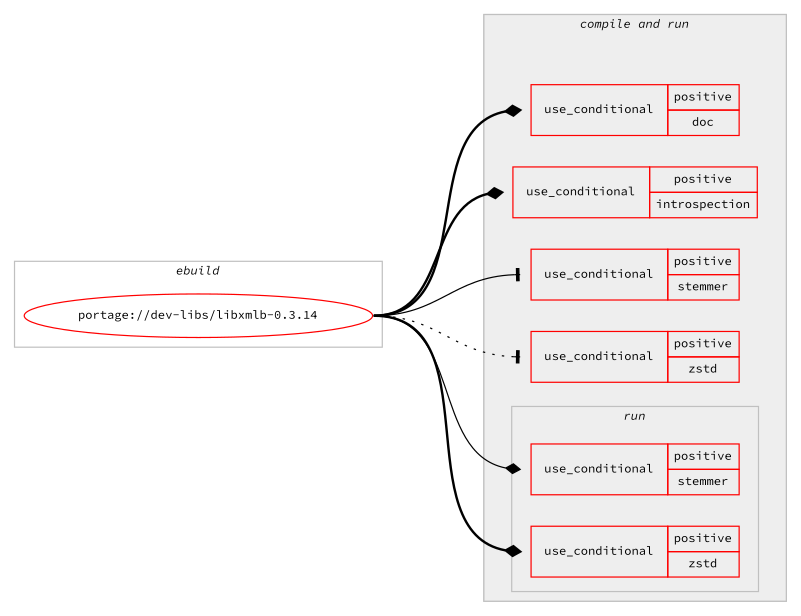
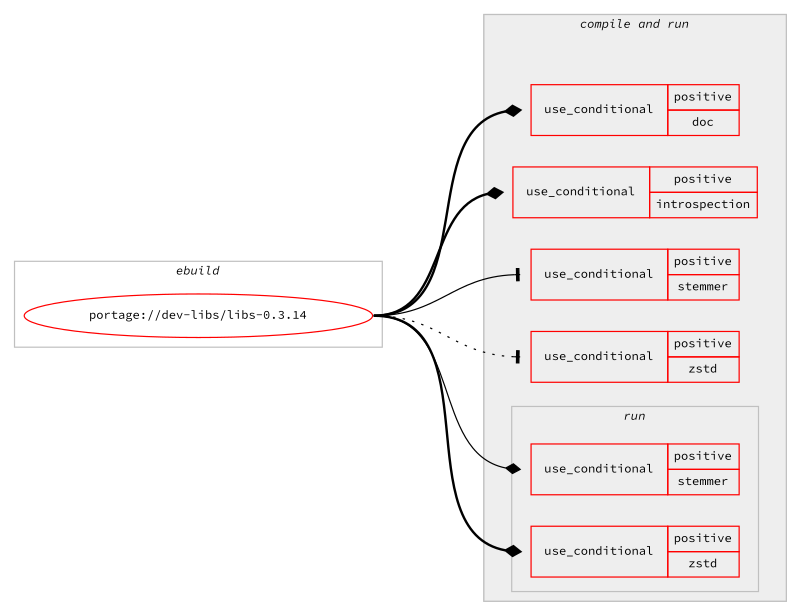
  digraph {
    compound=true
    concentrate=true
    fontname="Source Code Pro"
    fontsize=10
    newrank=true
    rankdir=LR
    ranksep=1.5
    node [color=red fontname="Source Code Pro" fontsize=10 shape=none]
    edge [arrowhead=diamond headport=w style=bold tailport=e weight=20 fontname="Source Code Pro"]
-   n1 [label="portage://dev-libs/libxmlb-0.3.14" width=4 shape=""]
+   n1 [label="portage://dev-libs/libs-0.3.14" width=4 shape=""]
    n2 [label=<<TABLE BORDER="0" CELLBORDER="1" CELLSPACING="0" CELLPADDING="4"><TR><TD ROWSPAN="3" CELLPADDING="10">use_conditional</TD></TR><TR><TD>positive</TD></TR><TR><TD>doc</TD></TR></TABLE>>]
    n3 [label=<<TABLE BORDER="0" CELLBORDER="1" CELLSPACING="0" CELLPADDING="4"><TR><TD ROWSPAN="3" CELLPADDING="10">use_conditional</TD></TR><TR><TD>positive</TD></TR><TR><TD>introspection</TD></TR></TABLE>>]
    n4 [label=<<TABLE BORDER="0" CELLBORDER="1" CELLSPACING="0" CELLPADDING="4"><TR><TD ROWSPAN="3" CELLPADDING="10">use_conditional</TD></TR><TR><TD>positive</TD></TR><TR><TD>stemmer</TD></TR></TABLE>>]
    n5 [label=<<TABLE BORDER="0" CELLBORDER="1" CELLSPACING="0" CELLPADDING="4"><TR><TD ROWSPAN="3" CELLPADDING="10">use_conditional</TD></TR><TR><TD>positive</TD></TR><TR><TD>zstd</TD></TR></TABLE>>]
    n6 [label=<<TABLE BORDER="0" CELLBORDER="1" CELLSPACING="0" CELLPADDING="4"><TR><TD ROWSPAN="3" CELLPADDING="10">use_conditional</TD></TR><TR><TD>positive</TD></TR><TR><TD>stemmer</TD></TR></TABLE>>]
    n7 [label=<<TABLE BORDER="0" CELLBORDER="1" CELLSPACING="0" CELLPADDING="4"><TR><TD ROWSPAN="3" CELLPADDING="10">use_conditional</TD></TR><TR><TD>positive</TD></TR><TR><TD>zstd</TD></TR></TABLE>>]
    subgraph cluster_1 {
      color=gray
      label=<<i>ebuild</i>>
      rank=same
      n1
    }
    subgraph cluster_2 {
      color=gray
      label=<<i>dependencies</i>>
      subgraph cluster_3 {
        color=gray
        fillcolor="#eeeeee"
        label=<<i>compile</i>>
        style=filled
        subgraph sub_4 {
          color=gray
          fillcolor="#eeeeee"
          label=<<i>compile</i>>
          style=filled
          n2
        }
        subgraph sub_5 {
          color=gray
          fillcolor="#eeeeee"
          label=<<i>compile</i>>
          style=filled
          n3
        }
        subgraph sub_6 {
          color=gray
          fillcolor="#eeeeee"
          label=<<i>compile</i>>
          style=filled
          n4
        }
        subgraph sub_7 {
          color=gray
          fillcolor="#eeeeee"
          label=<<i>compile</i>>
          style=filled
          n5
        }
      }
      subgraph cluster_8 {
        color=gray
        fillcolor="#eeeeee"
        label=<<i>compile and run</i>>
        style=filled
      }
      subgraph cluster_9 {
        color=gray
        fillcolor="#eeeeee"
        label=<<i>run</i>>
        style=filled
        subgraph sub_10 {
          color=gray
          fillcolor="#eeeeee"
          label=<<i>run</i>>
          style=filled
          n6
        }
        subgraph sub_11 {
          color=gray
          fillcolor="#eeeeee"
          label=<<i>run</i>>
          style=filled
          n7
        }
      }
    }
    subgraph cluster_12 {
      color=gray
      label=<<i>candidates</i>>
      rank=same
    }
    n1 -> n2
    n1 -> n3
    n1 -> n4 [arrowhead=tee style=solid]
    n1 -> n5 [arrowhead=tee style=dotted]
    n1 -> n6 [style=solid]
    n1 -> n7
  }
